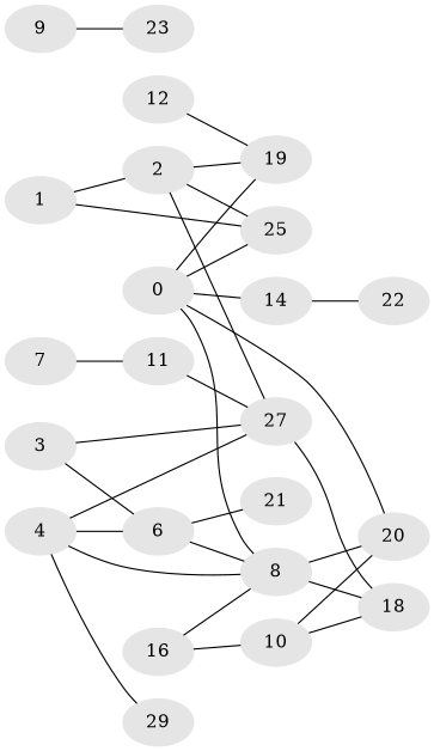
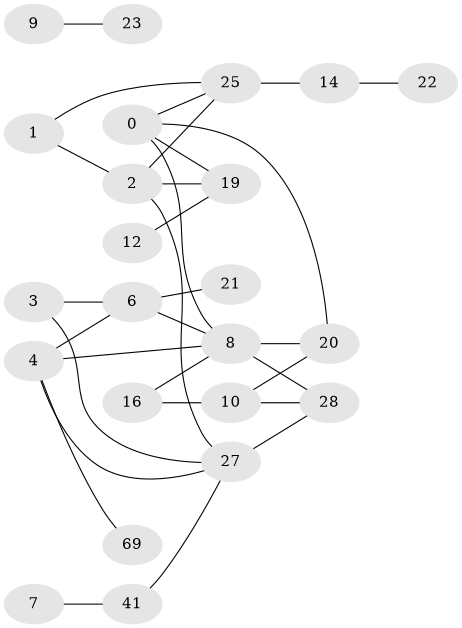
  graph {
    rankdir=LR
    node [color=gray90 style=filled]
    edge [weight=1.0]
    1
    2
    25
    27
    19
-   28 [label=18]
+   28
    8
    20
    3
    6
    21
    4
-   29
+   29 [label=69]
    n14 [label=0]
    14
    22
    7
-   11
+   11 [label=41]
    9
    23
    12
    16
    n23 [label=10]
    1 -- 2
    1 -- 25
    2 -- 25 [weight=2.0]
    2 -- 27
    2 -- 19 [weight=2.0]
    27 -- 28
    8 -- 28
    8 -- 20
    3 -- 27
    3 -- 6
    6 -- 8
    6 -- 21
    4 -- 27
    4 -- 8
    4 -- 6 [weight=2.0]
    4 -- 29
    n14 -- 25
    n14 -- 19 [weight=2.0]
    n14 -- 8
    n14 -- 20
-   n14 -- 14
+   25 -- 14
    14 -- 22
    7 -- 11
    11 -- 27
    9 -- 23
    12 -- 19
    16 -- 8
    16 -- n23
    n23 -- 28
    n23 -- 20
  }
